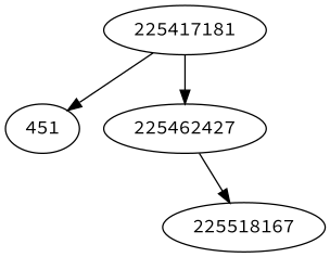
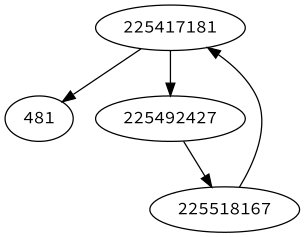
  strict digraph {
    fontname="Source Code Pro"
    node [fontname="Source Code Pro"]
    edge [fontname="Source Code Pro"]
    n1 [label=225417181]
-   451
-   225492427 [label=225462427]
+   451 [label=481]
+   225492427
    225518167
    n1 -> 451
    n1 -> 225492427
    225492427 -> 225518167
+   225518167 -> n1
  }
